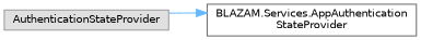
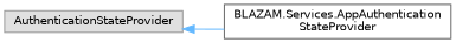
  digraph {
    rankdir=LR
    node [fontname=Helvetica fontsize=10 shape=box style=filled]
    n1 [color=grey60 fillcolor="#E0E0E0" height=0.2 label=AuthenticationStateProvider width=0.4]
    n2 [color=grey40 fillcolor=white height=0.2 label="BLAZAM.Services.AppAuthentication\lStateProvider" width=0.4]
-   n2 -> n1 [color=steelblue1 dir=back fontname=Helvetica fontsize=10 labelfontname=Helvetica labelfontsize=10 style=solid]
+   n1 -> n2 [color=steelblue1 dir=back fontname=Helvetica fontsize=10 labelfontname=Helvetica labelfontsize=10 style=solid]
  }
